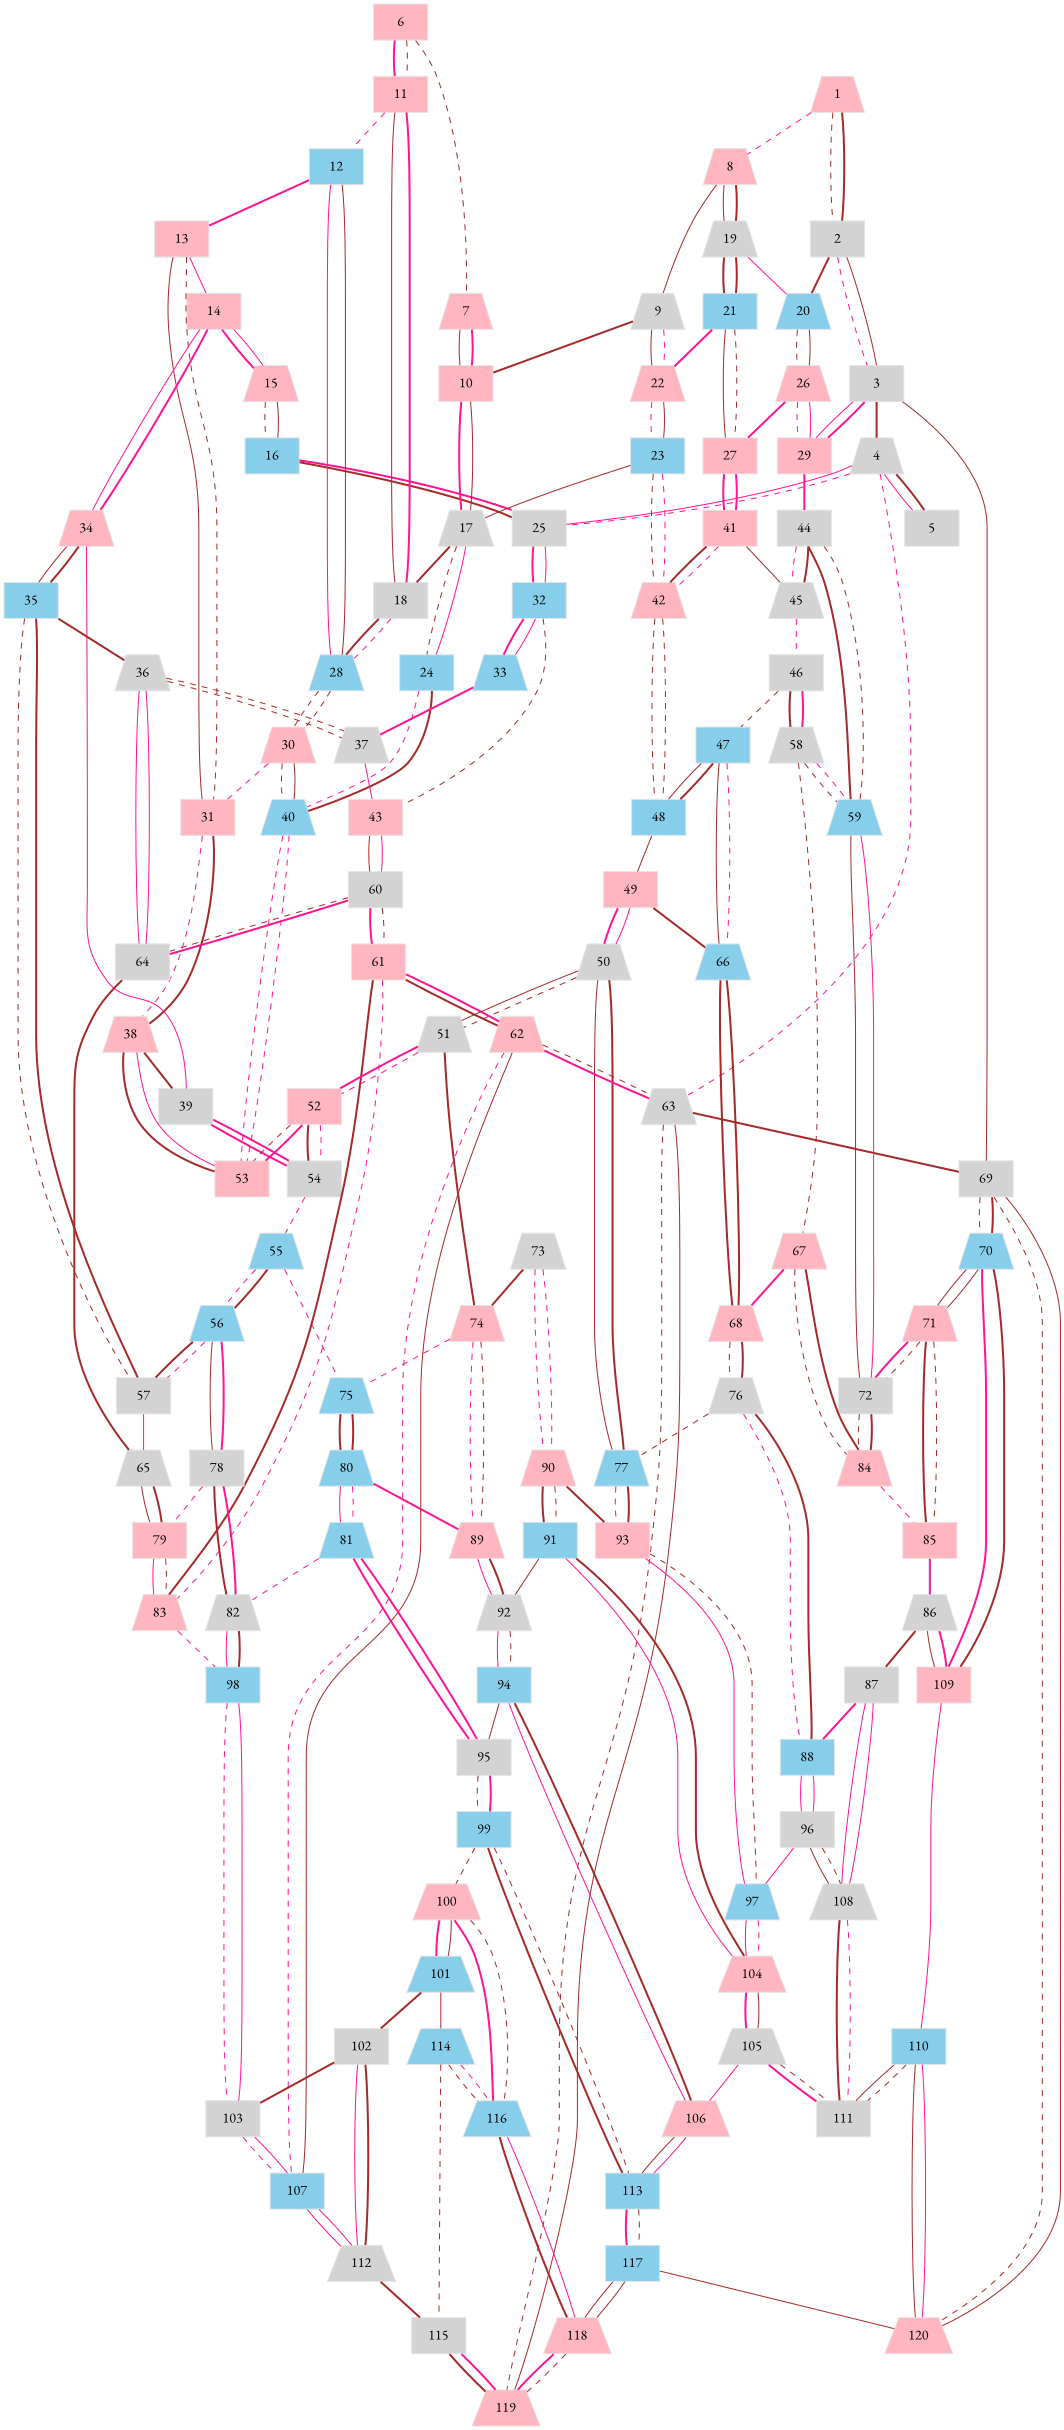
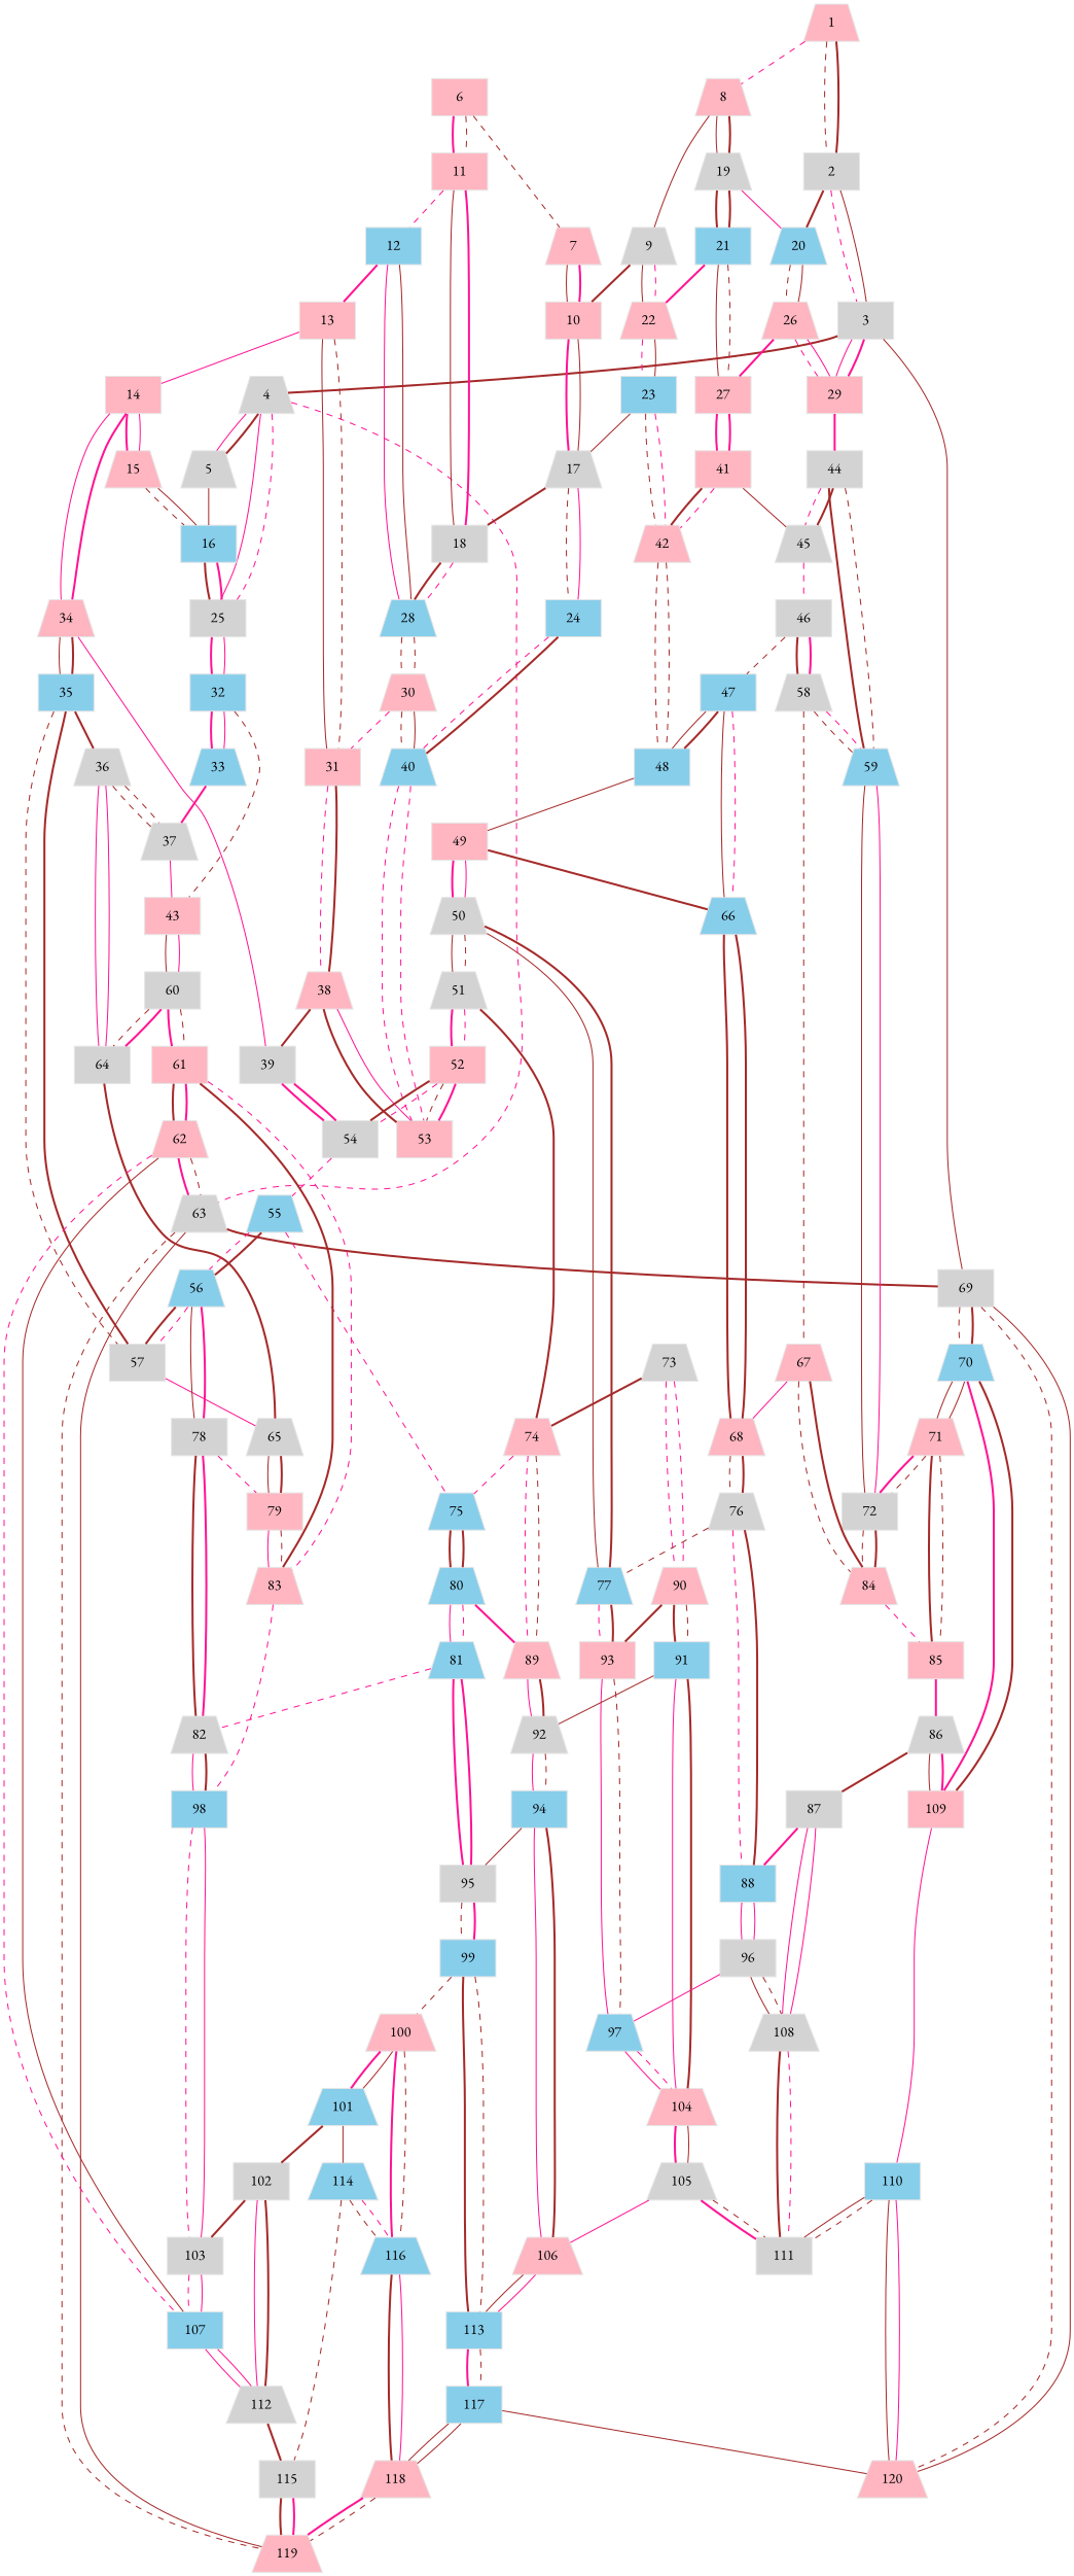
  graph {
    fontname="EB Garamond"
    node [color=gray90 fillcolor=lightpink fontname="EB Garamond" shape=trapezium style=filled]
    edge [color=brown fontname="EB Garamond" style=bold]
    2 [fillcolor=lightgrey shape=box]
    1
    8
    3 [fillcolor=lightgrey shape=box]
    20 [fillcolor=skyblue]
    9 [fillcolor=lightgrey]
    19 [fillcolor=lightgrey]
    4 [fillcolor=lightgrey]
    29 [shape=box]
    69 [fillcolor=lightgrey shape=box]
    26
-   5 [fillcolor=lightgrey shape=box]
+   5 [fillcolor=lightgrey]
    25 [fillcolor=lightgrey shape=box]
    63 [fillcolor=lightgrey]
    44 [fillcolor=lightgrey shape=box]
    70 [fillcolor=skyblue]
    120
    16 [fillcolor=skyblue shape=box]
    32 [fillcolor=skyblue shape=box]
    119
    6 [shape=box]
    7
    11 [shape=box]
    10 [shape=box]
    12 [fillcolor=skyblue shape=box]
    18 [fillcolor=lightgrey shape=box]
    17 [fillcolor=lightgrey]
    22
    21 [fillcolor=skyblue shape=box]
    23 [fillcolor=skyblue shape=box]
    24 [fillcolor=skyblue shape=box]
    13 [shape=box]
    28 [fillcolor=skyblue]
    14 [shape=box]
    31 [shape=box]
    30
    15
    34
    38
    35 [fillcolor=skyblue shape=box]
    39 [fillcolor=lightgrey shape=box]
    40 [fillcolor=skyblue]
    27 [shape=box]
    41 [shape=box]
    42
    48 [fillcolor=skyblue shape=box]
    53 [shape=box]
    33 [fillcolor=skyblue]
    43 [shape=box]
    45 [fillcolor=lightgrey]
    59 [fillcolor=skyblue]
    37 [fillcolor=lightgrey]
    60 [fillcolor=lightgrey shape=box]
    36 [fillcolor=lightgrey]
    57 [fillcolor=lightgrey shape=box]
    54 [fillcolor=lightgrey shape=box]
    64 [fillcolor=lightgrey shape=box]
    65 [fillcolor=lightgrey]
    55 [fillcolor=skyblue]
    46 [fillcolor=lightgrey shape=box]
    49 [shape=box]
    61 [shape=box]
    72 [fillcolor=lightgrey shape=box]
    47 [fillcolor=skyblue shape=box]
    58 [fillcolor=lightgrey]
    66 [fillcolor=skyblue]
    67
    68
    50 [fillcolor=lightgrey]
    51 [fillcolor=lightgrey]
    77 [fillcolor=skyblue]
    52 [shape=box]
    74
    93 [shape=box]
    73 [fillcolor=lightgrey]
    90
    56 [fillcolor=skyblue]
    75 [fillcolor=skyblue]
    78 [fillcolor=lightgrey shape=box]
    80 [fillcolor=skyblue]
    79 [shape=box]
    82 [fillcolor=lightgrey]
    84
    62
    83
    107 [fillcolor=skyblue shape=box]
    98 [fillcolor=skyblue shape=box]
    112 [fillcolor=lightgrey]
    76 [fillcolor=lightgrey]
    85 [shape=box]
    88 [fillcolor=skyblue shape=box]
    71
    109 [shape=box]
    110 [fillcolor=skyblue shape=box]
    86 [fillcolor=lightgrey]
    89
    91 [fillcolor=skyblue shape=box]
    92 [fillcolor=lightgrey]
    81 [fillcolor=skyblue]
    96 [fillcolor=lightgrey shape=box]
    97 [fillcolor=skyblue]
    95 [fillcolor=lightgrey shape=box]
    99 [fillcolor=skyblue shape=box]
    103 [fillcolor=lightgrey shape=box]
    87 [fillcolor=lightgrey shape=box]
    108 [fillcolor=lightgrey]
    111 [fillcolor=lightgrey shape=box]
    94 [fillcolor=skyblue shape=box]
    104
    105 [fillcolor=lightgrey]
    106
    113 [fillcolor=skyblue shape=box]
    100
    101 [fillcolor=skyblue]
    116 [fillcolor=skyblue]
    117 [fillcolor=skyblue shape=box]
    102 [fillcolor=lightgrey shape=box]
    114 [fillcolor=skyblue]
    118
    115 [fillcolor=lightgrey shape=box]
    2 -- 3 [color=deeppink style=dashed]
    2 -- 3 [style=solid]
    2 -- 20
    1 -- 2 [style=dashed]
    1 -- 2
    1 -- 8 [color=deeppink style=dashed]
    8 -- 9 [style=solid]
    8 -- 19 [style=solid]
    8 -- 19
    3 -- 4
    3 -- 29 [color=deeppink style=solid]
    3 -- 29 [color=deeppink]
    3 -- 69 [style=solid]
    20 -- 26 [style=dashed]
    20 -- 26 [style=solid]
    9 -- 10
    9 -- 22 [style=solid]
    9 -- 22 [color=deeppink style=dashed]
    19 -- 20 [color=deeppink style=solid]
    19 -- 21
    19 -- 21
    4 -- 5 [color=deeppink style=solid]
    4 -- 5
    4 -- 25 [color=deeppink style=solid]
    4 -- 25 [color=deeppink style=dashed]
    4 -- 63 [color=deeppink style=dashed]
    29 -- 44 [color=deeppink]
    69 -- 70 [style=dashed]
    69 -- 70
    69 -- 120 [style=dashed]
    69 -- 120 [style=solid]
    26 -- 29 [color=deeppink style=dashed]
    26 -- 29 [color=deeppink style=solid]
    26 -- 27 [color=deeppink]
+   5 -- 16 [style=solid]
    25 -- 32 [color=deeppink]
    25 -- 32 [color=deeppink style=solid]
    63 -- 69
    63 -- 119 [style=dashed]
    63 -- 119 [style=solid]
    44 -- 45 [color=deeppink style=dashed]
    44 -- 45
    44 -- 59
    44 -- 59 [style=dashed]
    70 -- 71 [style=solid]
    70 -- 71 [style=solid]
    70 -- 109 [color=deeppink]
    70 -- 109
    16 -- 25
    16 -- 25 [color=deeppink]
    32 -- 33 [color=deeppink]
    32 -- 33 [color=deeppink style=solid]
    32 -- 43 [style=dashed]
    6 -- 7 [style=dashed]
    6 -- 11 [color=deeppink]
    6 -- 11 [style=dashed]
    7 -- 10 [style=solid]
    7 -- 10 [color=deeppink]
    11 -- 12 [color=deeppink style=dashed]
    11 -- 18 [style=solid]
    11 -- 18 [color=deeppink]
    10 -- 17 [color=deeppink]
    10 -- 17 [style=solid]
    12 -- 13 [color=deeppink]
    12 -- 28 [color=deeppink style=solid]
    12 -- 28 [style=solid]
    18 -- 28
    18 -- 28 [color=deeppink style=dashed]
    17 -- 18
    17 -- 24 [style=dashed]
    17 -- 24 [color=deeppink style=solid]
    22 -- 23 [color=deeppink style=dashed]
    22 -- 23 [style=solid]
    21 -- 22 [color=deeppink]
    21 -- 27 [style=solid]
    21 -- 27 [style=dashed]
    23 -- 17 [style=solid]
    23 -- 42 [style=dashed]
    23 -- 42 [color=deeppink style=dashed]
    24 -- 40 [color=deeppink style=dashed]
    24 -- 40
    13 -- 14 [color=deeppink style=solid]
    13 -- 31 [style=solid]
    13 -- 31 [style=dashed]
    28 -- 30 [style=dashed]
    28 -- 30 [style=dashed]
    14 -- 15 [color=deeppink]
    14 -- 15 [color=deeppink style=solid]
    14 -- 34 [color=deeppink style=solid]
    14 -- 34 [color=deeppink]
    31 -- 38 [color=deeppink style=dashed]
    31 -- 38
    30 -- 31 [color=deeppink style=dashed]
    30 -- 40 [style=dashed]
    30 -- 40 [style=solid]
    15 -- 16 [style=dashed]
    15 -- 16 [style=solid]
    34 -- 35 [style=solid]
    34 -- 35
    34 -- 39 [color=deeppink style=solid]
    38 -- 39
    38 -- 53
    38 -- 53 [color=deeppink style=solid]
    35 -- 36
    35 -- 57 [style=dashed]
    35 -- 57
    39 -- 54 [color=deeppink]
    39 -- 54 [color=deeppink]
    40 -- 53 [color=deeppink style=dashed]
    40 -- 53 [color=deeppink style=dashed]
    27 -- 41 [color=deeppink]
    27 -- 41 [color=deeppink]
    41 -- 42
    41 -- 42 [color=deeppink style=dashed]
    41 -- 45 [style=solid]
    42 -- 48 [style=dashed]
    42 -- 48 [style=dashed]
    48 -- 49 [style=solid]
    33 -- 37 [color=deeppink]
    43 -- 60 [style=solid]
    43 -- 60 [color=deeppink style=solid]
    45 -- 46 [color=deeppink style=dashed]
    59 -- 72 [style=solid]
    59 -- 72 [color=deeppink style=solid]
    37 -- 43 [color=deeppink style=solid]
    60 -- 64 [style=dashed]
    60 -- 64 [color=deeppink]
    60 -- 61 [color=deeppink]
    60 -- 61 [style=dashed]
    36 -- 37 [style=dashed]
    36 -- 37 [style=dashed]
    36 -- 64 [color=deeppink style=solid]
    36 -- 64 [color=deeppink style=solid]
    57 -- 65 [color=deeppink style=solid]
    54 -- 55 [color=deeppink style=dashed]
    64 -- 65
    65 -- 79 [style=solid]
    65 -- 79
    55 -- 56 [color=deeppink style=dashed]
    55 -- 56
    55 -- 75 [color=deeppink style=dashed]
    46 -- 47 [style=dashed]
    46 -- 58
    46 -- 58 [color=deeppink]
    49 -- 66
    49 -- 50 [color=deeppink]
    49 -- 50 [color=deeppink style=solid]
    61 -- 62
    61 -- 62 [color=deeppink]
    61 -- 83
    61 -- 83 [color=deeppink style=dashed]
    72 -- 84 [style=dashed]
    72 -- 84
    47 -- 48 [style=solid]
    47 -- 48
    47 -- 66 [style=solid]
    47 -- 66 [color=deeppink style=dashed]
    58 -- 59 [style=dashed]
    58 -- 59 [color=deeppink style=dashed]
    58 -- 67 [style=dashed]
    66 -- 68
    66 -- 68
-   67 -- 68 [color=deeppink]
+   67 -- 68 [color=deeppink style=solid]
    67 -- 84 [style=dashed]
    67 -- 84
    68 -- 76 [style=dashed]
    68 -- 76
    50 -- 51 [style=solid]
    50 -- 51 [style=dashed]
    50 -- 77 [style=solid]
    50 -- 77
    51 -- 52 [color=deeppink]
    51 -- 52 [color=deeppink style=dashed]
    51 -- 74
    77 -- 93 [color=deeppink style=dashed]
    77 -- 93
    52 -- 53 [style=dashed]
    52 -- 53 [color=deeppink]
    52 -- 54
    52 -- 54 [color=deeppink style=dashed]
    74 -- 75 [color=deeppink style=dashed]
    74 -- 89 [color=deeppink style=dashed]
    74 -- 89 [style=dashed]
    93 -- 97 [color=deeppink style=solid]
    93 -- 97 [style=dashed]
    73 -- 74
    73 -- 90 [color=deeppink style=dashed]
    73 -- 90 [color=deeppink style=dashed]
    90 -- 93
    90 -- 91
    90 -- 91 [style=dashed]
    56 -- 57
    56 -- 57 [color=deeppink style=dashed]
    56 -- 78 [style=solid]
    56 -- 78 [color=deeppink]
    75 -- 80
    75 -- 80
    78 -- 79 [color=deeppink style=dashed]
    78 -- 82
    78 -- 82 [color=deeppink]
    80 -- 89 [color=deeppink]
    80 -- 81 [color=deeppink style=solid]
    80 -- 81 [color=deeppink style=dashed]
    79 -- 83 [color=deeppink style=solid]
    79 -- 83 [style=dashed]
    82 -- 98 [color=deeppink style=solid]
    82 -- 98
    84 -- 85 [color=deeppink style=dashed]
    62 -- 63 [color=deeppink]
    62 -- 63 [style=dashed]
    62 -- 107 [color=deeppink style=dashed]
    62 -- 107 [style=solid]
    83 -- 98 [color=deeppink style=dashed]
    107 -- 112 [color=deeppink style=solid]
    107 -- 112 [color=deeppink style=solid]
    98 -- 103 [color=deeppink style=dashed]
    98 -- 103 [color=deeppink style=solid]
    112 -- 115
    76 -- 77 [style=dashed]
    76 -- 88 [color=deeppink style=dashed]
    76 -- 88
    85 -- 86 [color=deeppink]
    88 -- 96 [color=deeppink style=solid]
    88 -- 96 [color=deeppink style=solid]
    71 -- 72 [color=deeppink]
    71 -- 72 [style=dashed]
    71 -- 85
    71 -- 85 [style=dashed]
    109 -- 110 [color=deeppink style=solid]
    110 -- 120 [style=solid]
    110 -- 120 [color=deeppink style=solid]
    110 -- 111 [style=solid]
    110 -- 111 [style=dashed]
    86 -- 109 [style=solid]
    86 -- 109 [color=deeppink]
    86 -- 87
    89 -- 92 [color=deeppink style=solid]
    89 -- 92
    91 -- 92 [style=solid]
    91 -- 104 [color=deeppink style=solid]
    91 -- 104
    92 -- 94 [color=deeppink style=solid]
    92 -- 94 [style=dashed]
    81 -- 82 [color=deeppink style=dashed]
    81 -- 95 [color=deeppink]
    81 -- 95 [color=deeppink]
    96 -- 97 [color=deeppink style=solid]
    96 -- 108 [style=solid]
    96 -- 108 [style=dashed]
    97 -- 104 [color=deeppink style=solid]
    97 -- 104 [color=deeppink style=dashed]
    95 -- 99 [style=dashed]
    95 -- 99 [color=deeppink]
    99 -- 113
    99 -- 113 [style=dashed]
    99 -- 100 [style=dashed]
    103 -- 107 [color=deeppink style=dashed]
    103 -- 107 [color=deeppink style=solid]
    87 -- 88 [color=deeppink]
    87 -- 108 [color=deeppink style=solid]
    87 -- 108 [color=deeppink style=solid]
    108 -- 111
    108 -- 111 [color=deeppink style=dashed]
    94 -- 95 [style=solid]
    94 -- 106 [color=deeppink style=solid]
    94 -- 106
    104 -- 105 [color=deeppink]
    104 -- 105 [style=solid]
    105 -- 111 [color=deeppink]
    105 -- 111 [style=dashed]
    105 -- 106 [color=deeppink style=solid]
    106 -- 113 [style=solid]
    106 -- 113 [color=deeppink style=solid]
    113 -- 117 [color=deeppink]
    113 -- 117 [style=dashed]
    100 -- 101 [color=deeppink]
    100 -- 101 [style=solid]
    100 -- 116 [color=deeppink]
    100 -- 116 [style=dashed]
    101 -- 102
    101 -- 114 [style=solid]
    116 -- 118
    116 -- 118 [color=deeppink style=solid]
    117 -- 120 [style=solid]
    117 -- 118 [style=solid]
    117 -- 118 [style=solid]
    102 -- 112 [color=deeppink style=solid]
    102 -- 112
    102 -- 103
    114 -- 116 [style=dashed]
    114 -- 116 [color=deeppink style=dashed]
    114 -- 115 [style=dashed]
    118 -- 119 [color=deeppink]
    118 -- 119 [style=dashed]
    115 -- 119
    115 -- 119 [color=deeppink]
  }
